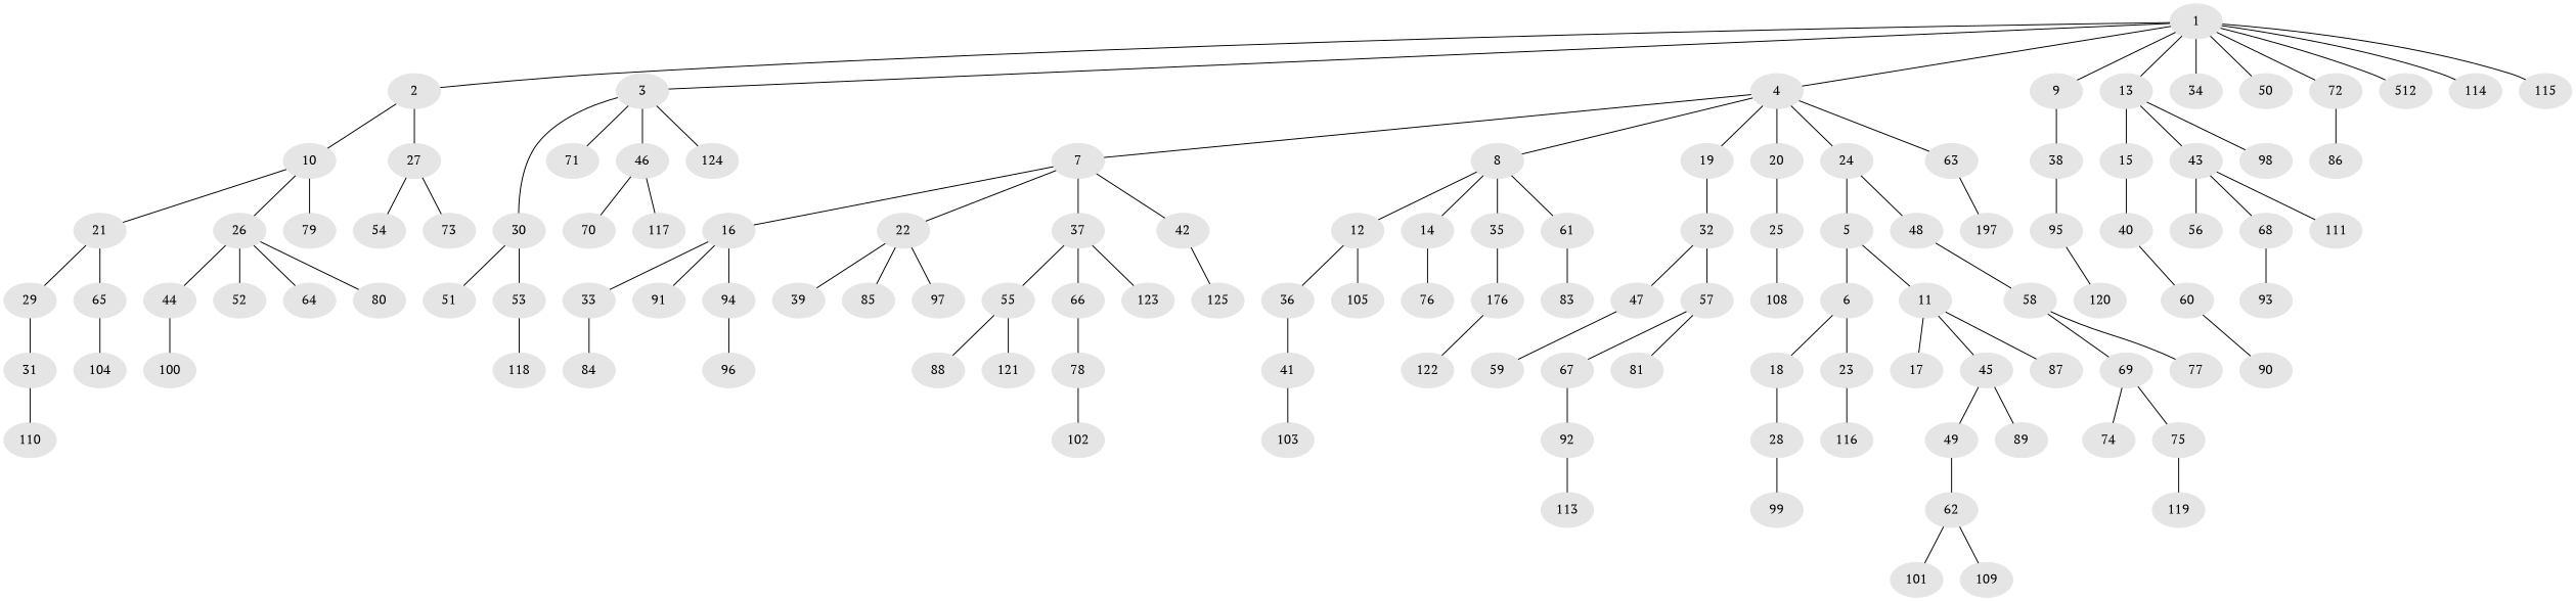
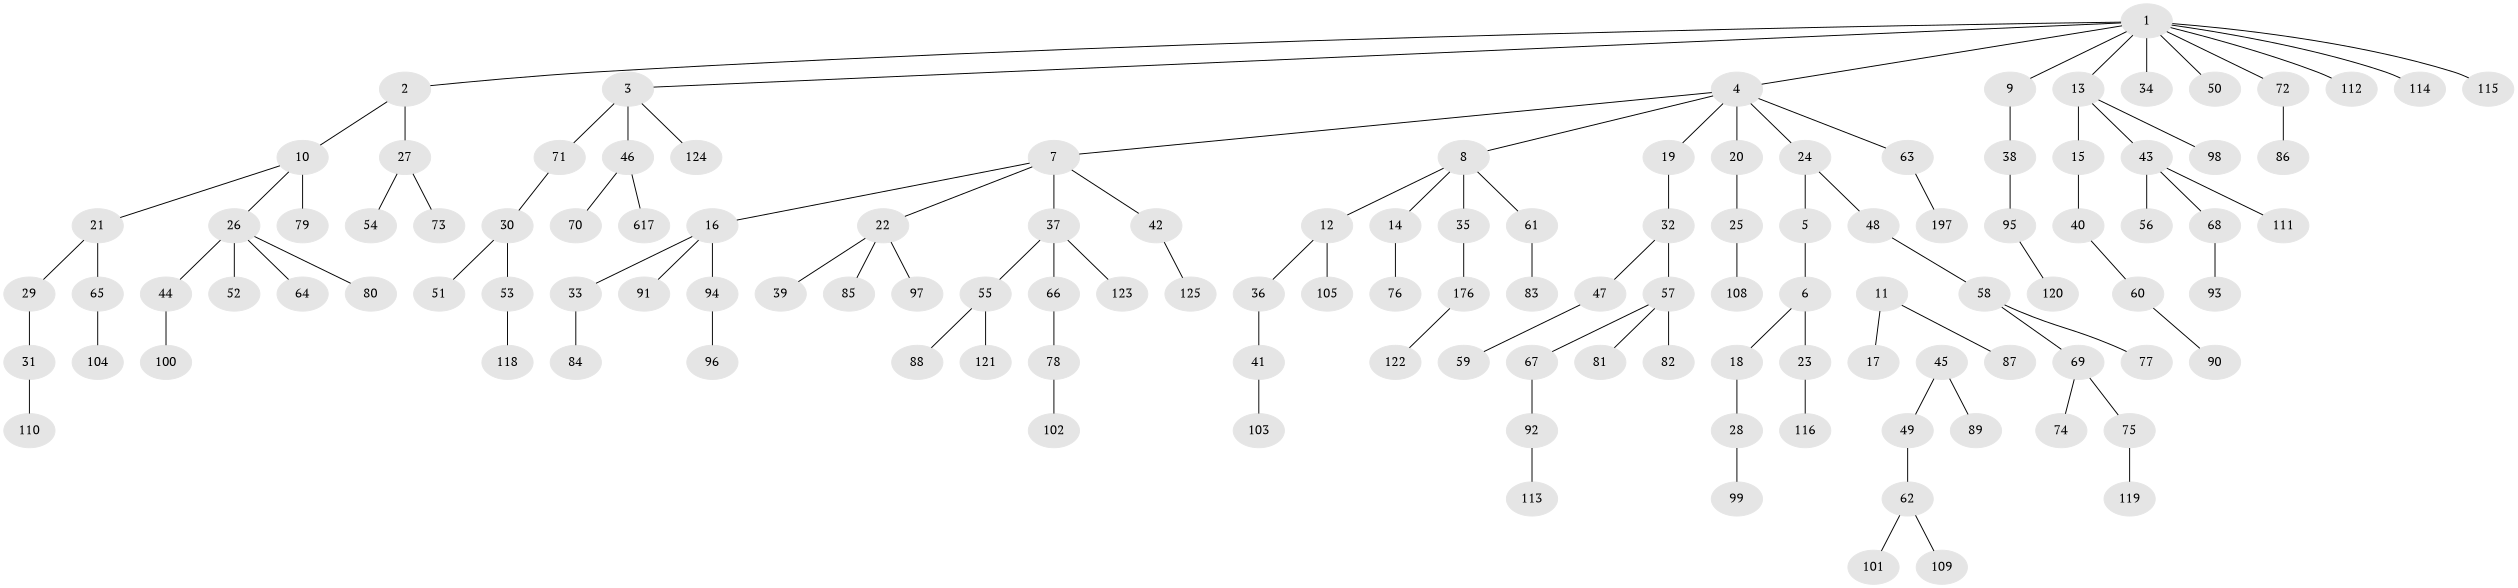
  graph {
    fontname="PT Serif"
    node [color=gray90 fontname="PT Serif" style=filled]
    edge [fontname="PT Serif"]
    1
    2
    3
    4
    9
    13
    34
    50
    72
-   112 [label=512]
+   112
    114
    115
    10
    27
    30
    46
    71
    124
    7
    8
    19
    20
    24
    63
    38
    15
    43
    98
    86
    21
    26
    79
    54
    73
    51
    53
    70
-   117
+   117 [label=617]
    5
    6
    11
    16
    22
    37
    42
    12
    14
    35
    61
    32
    25
    48
    n53 [label=197]
    18
    23
    17
    45
    87
    28
    116
    33
    91
    94
    39
    85
    97
    55
    66
    123
    125
    36
    105
    76
    n74 [label=176]
    83
    95
    29
    65
    44
    52
    64
    80
    49
    89
    41
    40
    56
    68
    111
    60
    84
    96
    99
    47
    57
    108
    31
    104
    58
    100
    110
    118
    59
    67
    81
+   82
    122
    103
    88
    121
    78
    120
    90
    93
    62
    69
    77
    101
    109
    92
    74
    75
    102
    113
    119
    1 -- 2
    1 -- 3
    1 -- 4
    1 -- 9
    1 -- 13
    1 -- 34
    1 -- 50
    1 -- 72
    1 -- 112
    1 -- 114
    1 -- 115
    2 -- 10
    2 -- 27
-   3 -- 30
+   71 -- 30
    3 -- 46
    3 -- 71
    3 -- 124
    4 -- 7
    4 -- 8
    4 -- 19
    4 -- 20
    4 -- 24
    4 -- 63
    9 -- 38
    13 -- 15
    13 -- 43
    13 -- 98
    72 -- 86
    10 -- 21
    10 -- 26
    10 -- 79
    27 -- 54
    27 -- 73
    30 -- 51
    30 -- 53
    46 -- 70
    46 -- 117
    7 -- 16
    7 -- 22
    7 -- 37
    7 -- 42
    8 -- 12
    8 -- 14
    8 -- 35
    8 -- 61
    19 -- 32
    20 -- 25
    24 -- 5
    24 -- 48
    63 -- n53
    38 -- 95
    15 -- 40
    43 -- 56
    43 -- 68
    43 -- 111
    21 -- 29
    21 -- 65
    26 -- 44
    26 -- 52
    26 -- 64
    26 -- 80
    53 -- 118
    5 -- 6
-   5 -- 11
    6 -- 18
    6 -- 23
    11 -- 17
-   11 -- 45
    11 -- 87
    16 -- 33
    16 -- 91
    16 -- 94
    22 -- 39
    22 -- 85
    22 -- 97
    37 -- 55
    37 -- 66
    37 -- 123
    42 -- 125
    12 -- 36
    12 -- 105
    14 -- 76
    35 -- n74
    61 -- 83
    32 -- 47
    32 -- 57
    25 -- 108
    48 -- 58
    18 -- 28
    23 -- 116
    45 -- 49
    45 -- 89
    28 -- 99
    33 -- 84
    94 -- 96
    55 -- 88
    55 -- 121
    66 -- 78
    36 -- 41
    n74 -- 122
    95 -- 120
    29 -- 31
    65 -- 104
    44 -- 100
    49 -- 62
    41 -- 103
    40 -- 60
    68 -- 93
    60 -- 90
    47 -- 59
    57 -- 67
    57 -- 81
+   57 -- 82
    31 -- 110
    58 -- 69
    58 -- 77
    67 -- 92
    78 -- 102
    62 -- 101
    62 -- 109
    69 -- 74
    69 -- 75
    92 -- 113
    75 -- 119
  }
